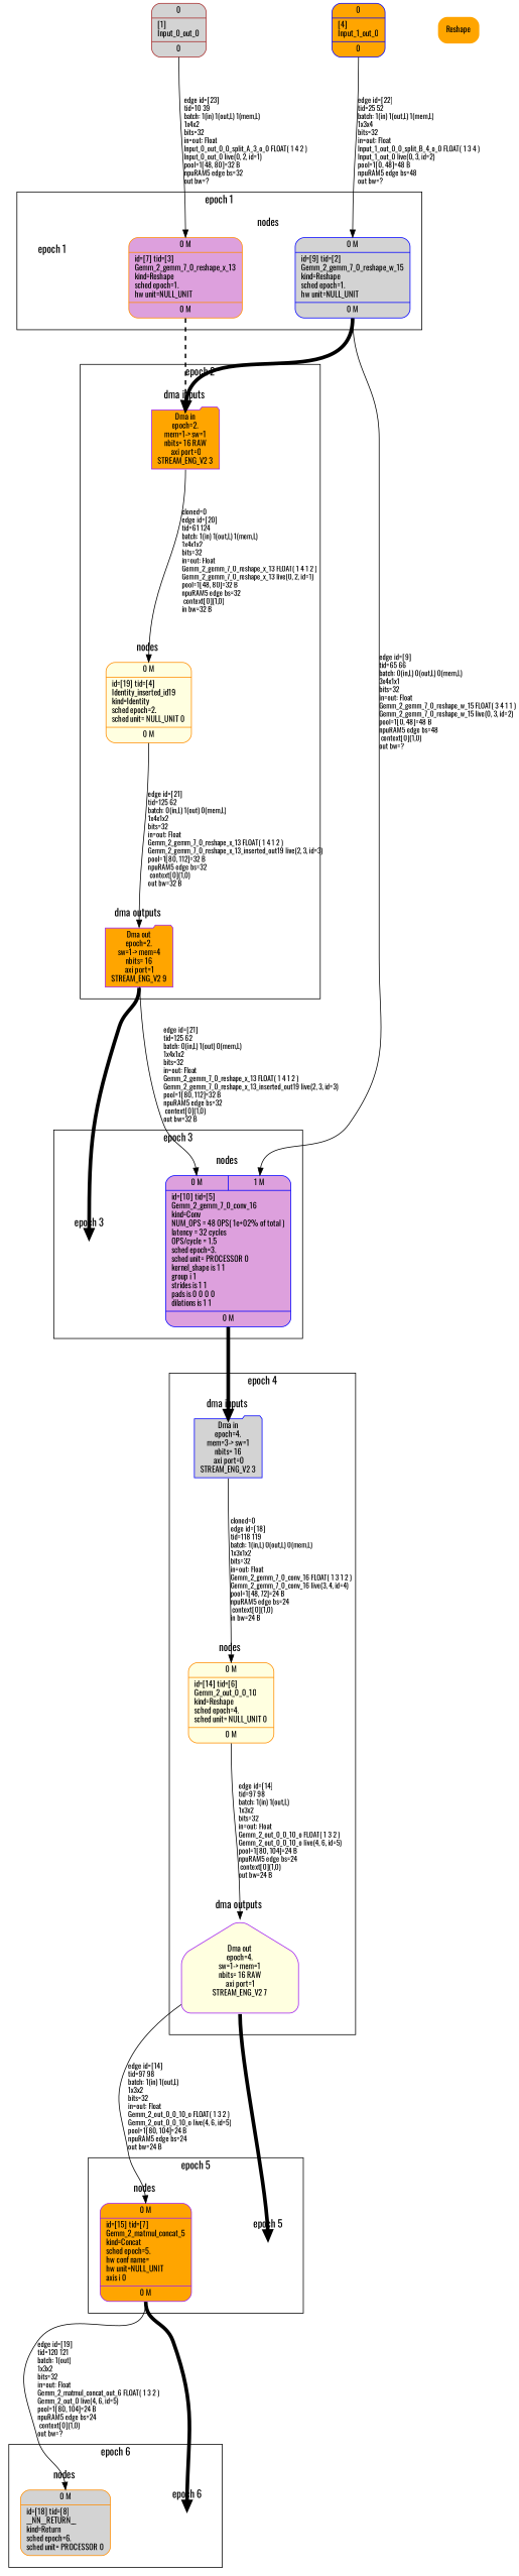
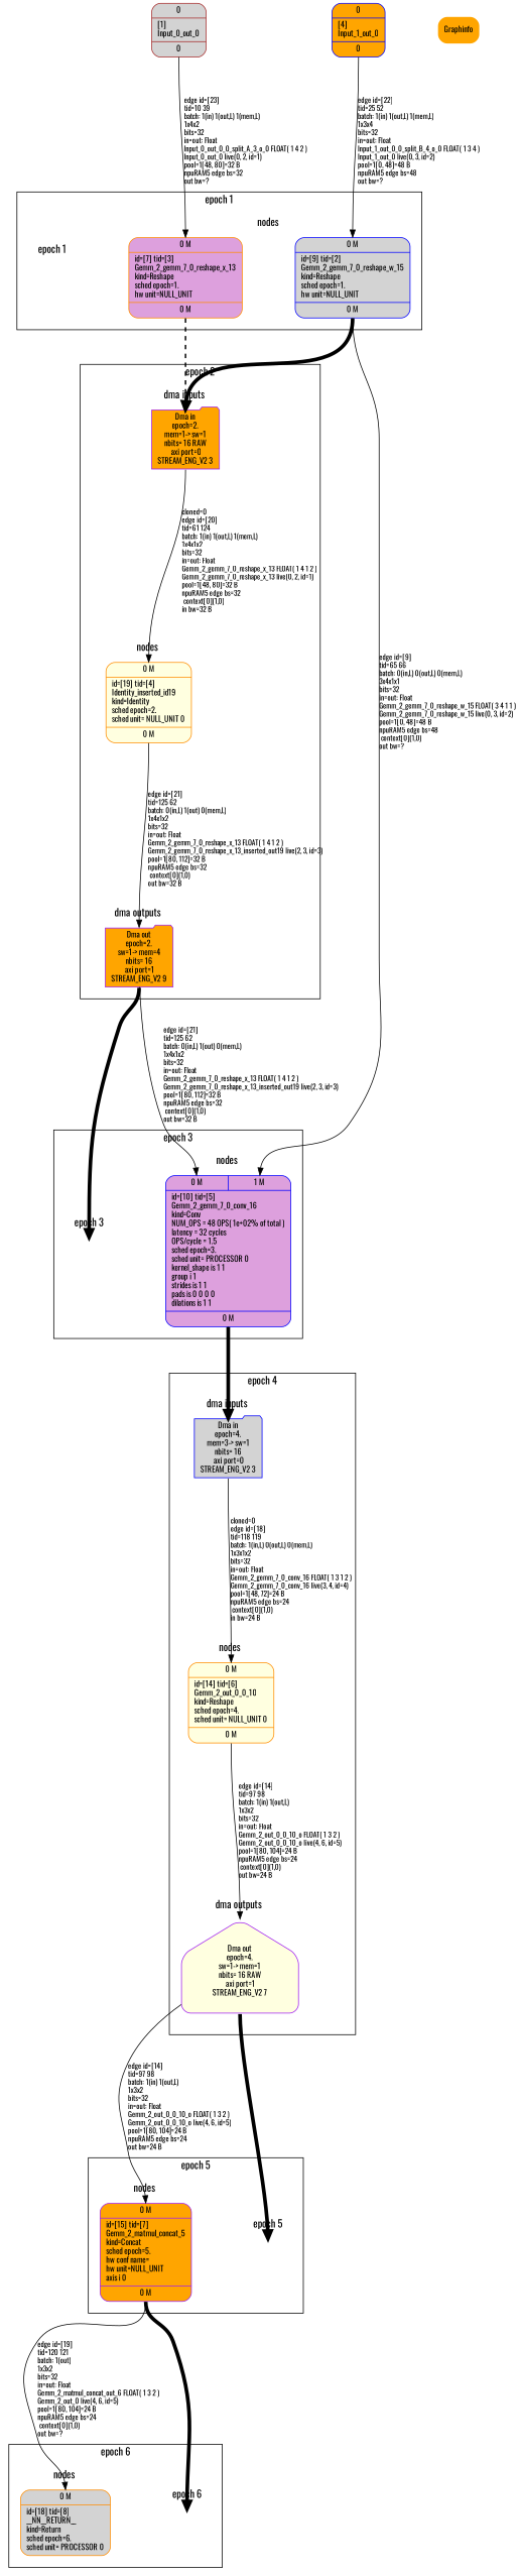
  digraph {
    compound=true
    fontsize=11
    nodesep=1
    rankdir=BU
    ranksep=1.5
    splines=spline
    fontname=Oswald
    node [fillcolor=orange fontsize=11 shape=record style="rounded,filled" color=blue fontname=Oswald]
    edge [fontsize=10 headport=n tailport="o0:s" fontname=Oswald]
    n1 [fillcolor=lightgrey label="{ { < i0>  0 M } | id=[9] tid=[2]\lGemm_2_gemm_7_0_reshape_w_15\lkind=Reshape\lsched epoch=1.\lhw unit=NULL_UNIT\l | { < o0>  0 M } }"]
    n2 [fillcolor=plum label="{ { < i0>  0 M } | id=[7] tid=[3]\lGemm_2_gemm_7_0_reshape_x_13\lkind=Reshape\lsched epoch=1.\lhw unit=NULL_UNIT\l | { < o0>  0 M } }" color=darkorange]
    dummy_1 [style=invis fillcolor="" shape="" color=""]
    n4 [fillcolor=lightyellow label="{ { < i0>  0 M } | id=[19] tid=[4]\lIdentity_inserted_id19\lkind=Identity\lsched epoch=2.\lsched unit= NULL_UNIT 0\l | { < o0>  0 M } }" color=darkorange]
    n5 [label="Dma in\nepoch=2.\nmem=1-> sw=1\nnbits= 16 RAW\n axi port=0\nSTREAM_ENG_V2 3" shape=folder width=0.1 color=purple]
    n6 [label="Dma out\nepoch=2.\nsw=1-> mem=4\nnbits= 16\n axi port=1\nSTREAM_ENG_V2 9" shape=folder width=0.1 color=purple]
    n7 [fillcolor=plum label="{ { < i0>  0 M  | < i1>  1 M } | id=[10] tid=[5]\lGemm_2_gemm_7_0_conv_16\lkind=Conv\lNUM_OPS = 48 OPS( 1e+02% of total )\llatency = 32 cycles\lOPS/cycle = 1.5\lsched epoch=3.\lsched unit= PROCESSOR 0\lkernel_shape is 1 1\lgroup i 1\lstrides is 1 1\lpads is 0 0 0 0\ldilations is 1 1\l | { < o0>  0 M } }"]
    dummy_3 [style=invis fillcolor="" shape="" color=""]
    n9 [fillcolor=lightyellow label="{ { < i0>  0 M } | id=[14] tid=[6]\lGemm_2_out_0_0_10\lkind=Reshape\lsched epoch=4.\lsched unit= NULL_UNIT 0\l | { < o0>  0 M } }" color=darkorange]
    n10 [fillcolor=lightgrey label="Dma in\nepoch=4.\nmem=3-> sw=1\nnbits= 16\n axi port=0\nSTREAM_ENG_V2 3" shape=folder width=0.1]
    n11 [fillcolor=lightyellow label="Dma out\nepoch=4.\nsw=1-> mem=1\nnbits= 16 RAW\n axi port=1\nSTREAM_ENG_V2 7" shape=house width=0.1 color=purple]
    n12 [label="{ { < i0>  0 M } | id=[15] tid=[7]\lGemm_2_matmul_concat_5\lkind=Concat\lsched epoch=5.\lhw conf name=\lhw unit=NULL_UNIT\laxis i 0\l | { < o0>  0 M } }" color=purple]
    dummy_5 [style=invis fillcolor="" shape="" color=""]
    n14 [fillcolor=lightgrey label="{ { < i0>  0 M } | id=[18] tid=[8]\l__NN__RETURN__\lkind=Return\lsched epoch=6.\lsched unit= PROCESSOR 0\l}" color=darkorange]
    dummy_6 [style=invis fillcolor="" shape="" color=""]
-   Graphinfo [shape=plaintext label=Reshape]
+   Graphinfo [shape=plaintext]
    n17 [label="{ { <i0> 0} |  [4]\lInput_1_out_0 | { <o0> 0} }"]
    n18 [fillcolor=lightgrey label="{ { <i0> 0} |  [1]\lInput_0_out_0 | { <o0> 0} }" color=brown]
    subgraph cluster_1 {
      fontsize=14
      label="epoch 1"
      subgraph cluster_2 {
        fontsize=14
        label="nodes "
        peripheries=0
        n1
        n2
      }
      subgraph cluster_3 {
        fontsize=14
        peripheries=0
        dummy_1
      }
    }
    subgraph cluster_4 {
      fontsize=14
      label="epoch 2"
      subgraph cluster_5 {
        fontsize=14
        label="nodes "
        peripheries=0
        n4
      }
      subgraph cluster_6 {
        fontsize=14
        label="dma inputs "
        peripheries=0
        n5
      }
      subgraph cluster_7 {
        fontsize=14
        label="dma outputs "
        peripheries=0
        n6
      }
    }
    subgraph cluster_8 {
      fontsize=14
      label="epoch 3"
      subgraph cluster_9 {
        fontsize=14
        label="nodes "
        peripheries=0
        n7
      }
      subgraph cluster_10 {
        fontsize=14
        peripheries=0
        dummy_3
      }
    }
    subgraph cluster_11 {
      fontsize=14
      label="epoch 4"
      subgraph cluster_12 {
        fontsize=14
        label="nodes "
        peripheries=0
        n9
      }
      subgraph cluster_13 {
        fontsize=14
        label="dma inputs "
        peripheries=0
        n10
      }
      subgraph cluster_14 {
        fontsize=14
        label="dma outputs "
        peripheries=0
        n11
      }
    }
    subgraph cluster_15 {
      fontsize=14
      label="epoch 5"
      subgraph cluster_16 {
        fontsize=14
        label="nodes "
        peripheries=0
        n12
      }
      subgraph cluster_17 {
        fontsize=14
        peripheries=0
        dummy_5
      }
    }
    subgraph cluster_18 {
      fontsize=14
      label="epoch 6"
      subgraph cluster_19 {
        fontsize=14
        label="nodes "
        peripheries=0
        n14
      }
      subgraph cluster_20 {
        fontsize=14
        peripheries=0
        dummy_6
      }
    }
    n1 -> n5 [penwidth=5 strength=1000 tailport=s]
    n1 -> n7 [headport="i1:n" label="edge id=[9]\ltid=65 66\lbatch: 0(in,L) 0(out,L) 0(mem,L) \l3x4x1x1\lbits=32\lin=out: Float\lGemm_2_gemm_7_0_reshape_w_15 FLOAT( 3 4 1 1 )\lGemm_2_gemm_7_0_reshape_w_15 live(0, 3, id=2)\lpool=1[0, 48]=48 B\lnpuRAM5 edge bs=48\l context[0](1,0)\lout bw=?\l"]
    n2 -> n5 [penwidth=2 style=dashed]
    n4 -> n6 [label="edge id=[21]\ltid=125 62\lbatch: 0(in,L) 1(out) 0(mem,L) \l1x4x1x2\lbits=32\lin=out: Float\lGemm_2_gemm_7_0_reshape_x_13 FLOAT( 1 4 1 2 )\lGemm_2_gemm_7_0_reshape_x_13_inserted_out19 live(2, 3, id=3)\lpool=1[80, 112]=32 B\lnpuRAM5 edge bs=32\l context[0](1,0)\lout bw=32 B\l"]
    n5 -> n4 [headport="i0:n" label="cloned=0\ledge id=[20]\ltid=61 124\lbatch: 1(in) 1(out,L) 1(mem,L) \l1x4x1x2\lbits=32\lin=out: Float\lGemm_2_gemm_7_0_reshape_x_13 FLOAT( 1 4 1 2 )\lGemm_2_gemm_7_0_reshape_x_13 live(0, 2, id=1)\lpool=1[48, 80]=32 B\lnpuRAM5 edge bs=32\l context[0](1,0)\lin bw=32 B\l" tailport=s]
    n6 -> n7 [headport="i0:n" label="edge id=[21]\ltid=125 62\lbatch: 0(in,L) 1(out) 0(mem,L) \l1x4x1x2\lbits=32\lin=out: Float\lGemm_2_gemm_7_0_reshape_x_13 FLOAT( 1 4 1 2 )\lGemm_2_gemm_7_0_reshape_x_13_inserted_out19 live(2, 3, id=3)\lpool=1[80, 112]=32 B\lnpuRAM5 edge bs=32\l context[0](1,0)\lout bw=32 B\l" tailport=""]
    n6 -> dummy_3 [penwidth=5 strength=1000 tailport=s]
    n7 -> n10 [penwidth=5 strength=1000 tailport=s]
    n7 -> n10 [penwidth=2 style=dashed]
    n9 -> n11 [label="edge id=[14]\ltid=97 98\lbatch: 1(in) 1(out,L) \l1x3x2\lbits=32\lin=out: Float\lGemm_2_out_0_0_10_o FLOAT( 1 3 2 )\lGemm_2_out_0_0_10_o live(4, 6, id=5)\lpool=1[80, 104]=24 B\lnpuRAM5 edge bs=24\l context[0](1,0)\lout bw=24 B\l"]
    n10 -> n9 [headport="i0:n" label="cloned=0\ledge id=[18]\ltid=118 119\lbatch: 1(in,L) 0(out,L) 0(mem,L) \l1x3x1x2\lbits=32\lin=out: Float\lGemm_2_gemm_7_0_conv_16 FLOAT( 1 3 1 2 )\lGemm_2_gemm_7_0_conv_16 live(3, 4, id=4)\lpool=1[48, 72]=24 B\lnpuRAM5 edge bs=24\l context[0](1,0)\lin bw=24 B\l" tailport=s]
    n11 -> n12 [headport="i0:n" label="edge id=[14]\ltid=97 98\lbatch: 1(in) 1(out,L) \l1x3x2\lbits=32\lin=out: Float\lGemm_2_out_0_0_10_o FLOAT( 1 3 2 )\lGemm_2_out_0_0_10_o live(4, 6, id=5)\lpool=1[80, 104]=24 B\lnpuRAM5 edge bs=24\lout bw=24 B\l" tailport=""]
    n11 -> dummy_5 [penwidth=5 strength=1000 tailport=s]
    n12 -> n14 [headport="i0:n" label="edge id=[19]\ltid=120 121\lbatch: 1(out) \l1x3x2\lbits=32\lin=out: Float\lGemm_2_matmul_concat_out_6 FLOAT( 1 3 2 )\lGemm_2_out_0 live(4, 6, id=5)\lpool=1[80, 104]=24 B\lnpuRAM5 edge bs=24\l context[0](1,0)\lout bw=?\l"]
    n12 -> dummy_6 [penwidth=5 strength=1000 tailport=s]
    n17 -> n1 [headport="i0:n" label="edge id=[22]\ltid=25 52\lbatch: 1(in) 1(out,L) 1(mem,L) \l1x3x4\lbits=32\lin=out: Float\lInput_1_out_0_0_split_B_4_o_0 FLOAT( 1 3 4 )\lInput_1_out_0 live(0, 3, id=2)\lpool=1[0, 48]=48 B\lnpuRAM5 edge bs=48\lout bw=?\l"]
    n18 -> n2 [headport="i0:n" label="edge id=[23]\ltid=10 39\lbatch: 1(in) 1(out,L) 1(mem,L) \l1x4x2\lbits=32\lin=out: Float\lInput_0_out_0_0_split_A_3_o_0 FLOAT( 1 4 2 )\lInput_0_out_0 live(0, 2, id=1)\lpool=1[48, 80]=32 B\lnpuRAM5 edge bs=32\lout bw=?\l"]
  }
